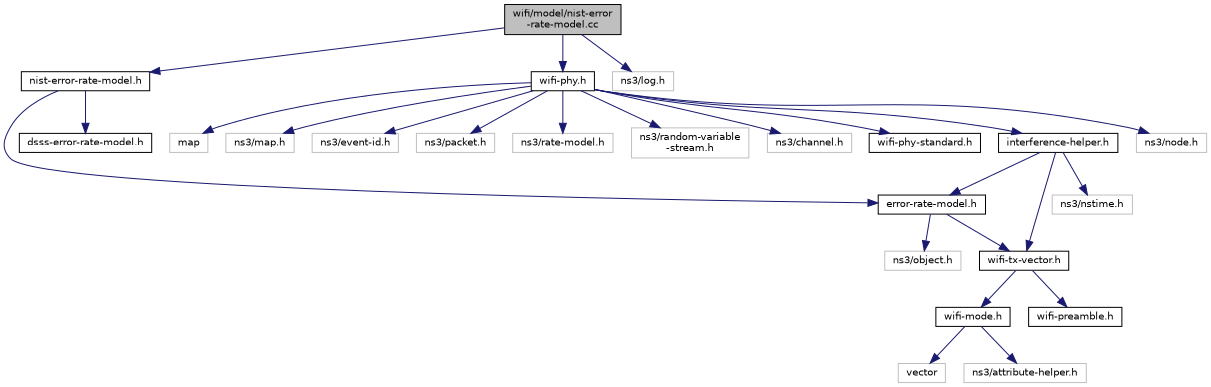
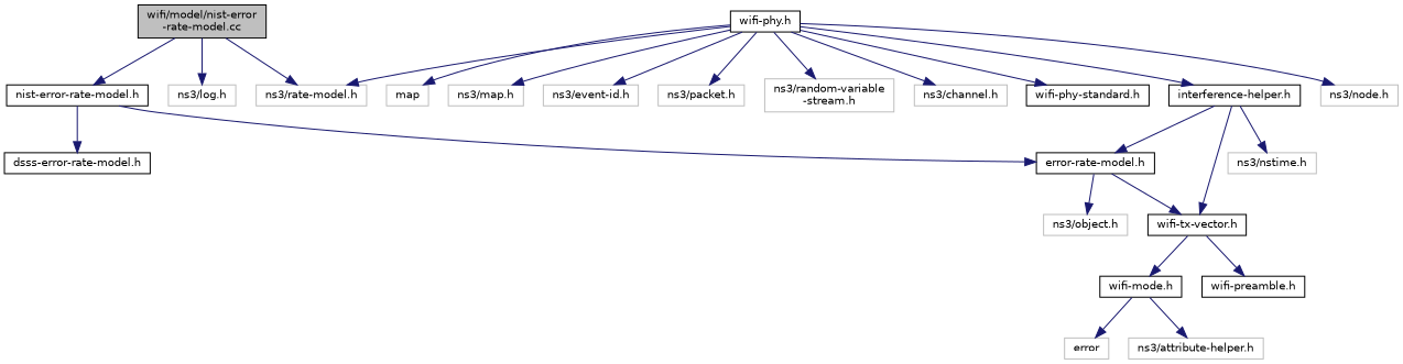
  digraph {
    node [color=grey75 fillcolor=white fontname=Helvetica fontsize=10 shape=record style=filled]
    edge [color=midnightblue fontname=Helvetica fontsize=10 labelfontname=Helvetica labelfontsize=10 style=solid]
    n1 [color=black fillcolor=grey75 fontcolor=black height=0.2 label="wifi/model/nist-error\l-rate-model.cc" width=0.4]
    n2 [color=black height=0.2 label="nist-error-rate-model.h" width=0.4]
    n3 [color=black height=0.2 label="wifi-phy.h" width=0.4]
    n4 [height=0.2 label="ns3/log.h" width=0.4]
    n5 [color=black height=0.2 label="error-rate-model.h" width=0.4]
    n6 [color=black height=0.2 label="dsss-error-rate-model.h" width=0.4]
    n7 [height=0.2 label=map width=0.4]
    n8 [height=0.2 label="ns3/map.h" width=0.4]
    n9 [height=0.2 label="ns3/event-id.h" width=0.4]
    n10 [height=0.2 label="ns3/packet.h" width=0.4]
    n11 [height=0.2 label="ns3/rate-model.h" width=0.4]
    n12 [height=0.2 label="ns3/random-variable\l-stream.h" width=0.4]
    n13 [height=0.2 label="ns3/channel.h" width=0.4]
    n14 [color=black height=0.2 label="wifi-phy-standard.h" width=0.4]
    n15 [color=black height=0.2 label="interference-helper.h" width=0.4]
    n16 [height=0.2 label="ns3/node.h" width=0.4]
    n17 [color=black height=0.2 label="wifi-tx-vector.h" width=0.4]
    n18 [height=0.2 label="ns3/object.h" width=0.4]
    n19 [color=black height=0.2 label="wifi-mode.h" width=0.4]
    n20 [color=black height=0.2 label="wifi-preamble.h" width=0.4]
-   n21 [height=0.2 label=vector width=0.4]
+   n21 [height=0.2 label=error width=0.4]
    n22 [height=0.2 label="ns3/attribute-helper.h" width=0.4]
    n23 [height=0.2 label="ns3/nstime.h" width=0.4]
    n1 -> n2
-   n1 -> n3
+   n1 -> n11
    n1 -> n4
    n2 -> n5
    n2 -> n6
    n3 -> n7
    n3 -> n8
    n3 -> n9
    n3 -> n10
    n3 -> n11
    n3 -> n12
    n3 -> n13
    n3 -> n14
    n3 -> n15
    n3 -> n16
    n5 -> n17
    n5 -> n18
    n15 -> n5
    n15 -> n17
    n15 -> n23
    n17 -> n19
    n17 -> n20
    n19 -> n21
    n19 -> n22
  }
